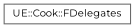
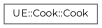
  digraph {
    rankdir=LR
    fontname=Montserrat
-   n1 [color=grey40 fillcolor=white fontname=Montserrat fontsize=10 height=0.2 label="UE::Cook::FDelegates" shape=box style=filled width=0.4]
+   n1 [color=grey40 fillcolor=white fontname=Montserrat fontsize=10 height=0.2 label="UE::Cook::Cook" shape=box style=filled width=0.4]
  }
